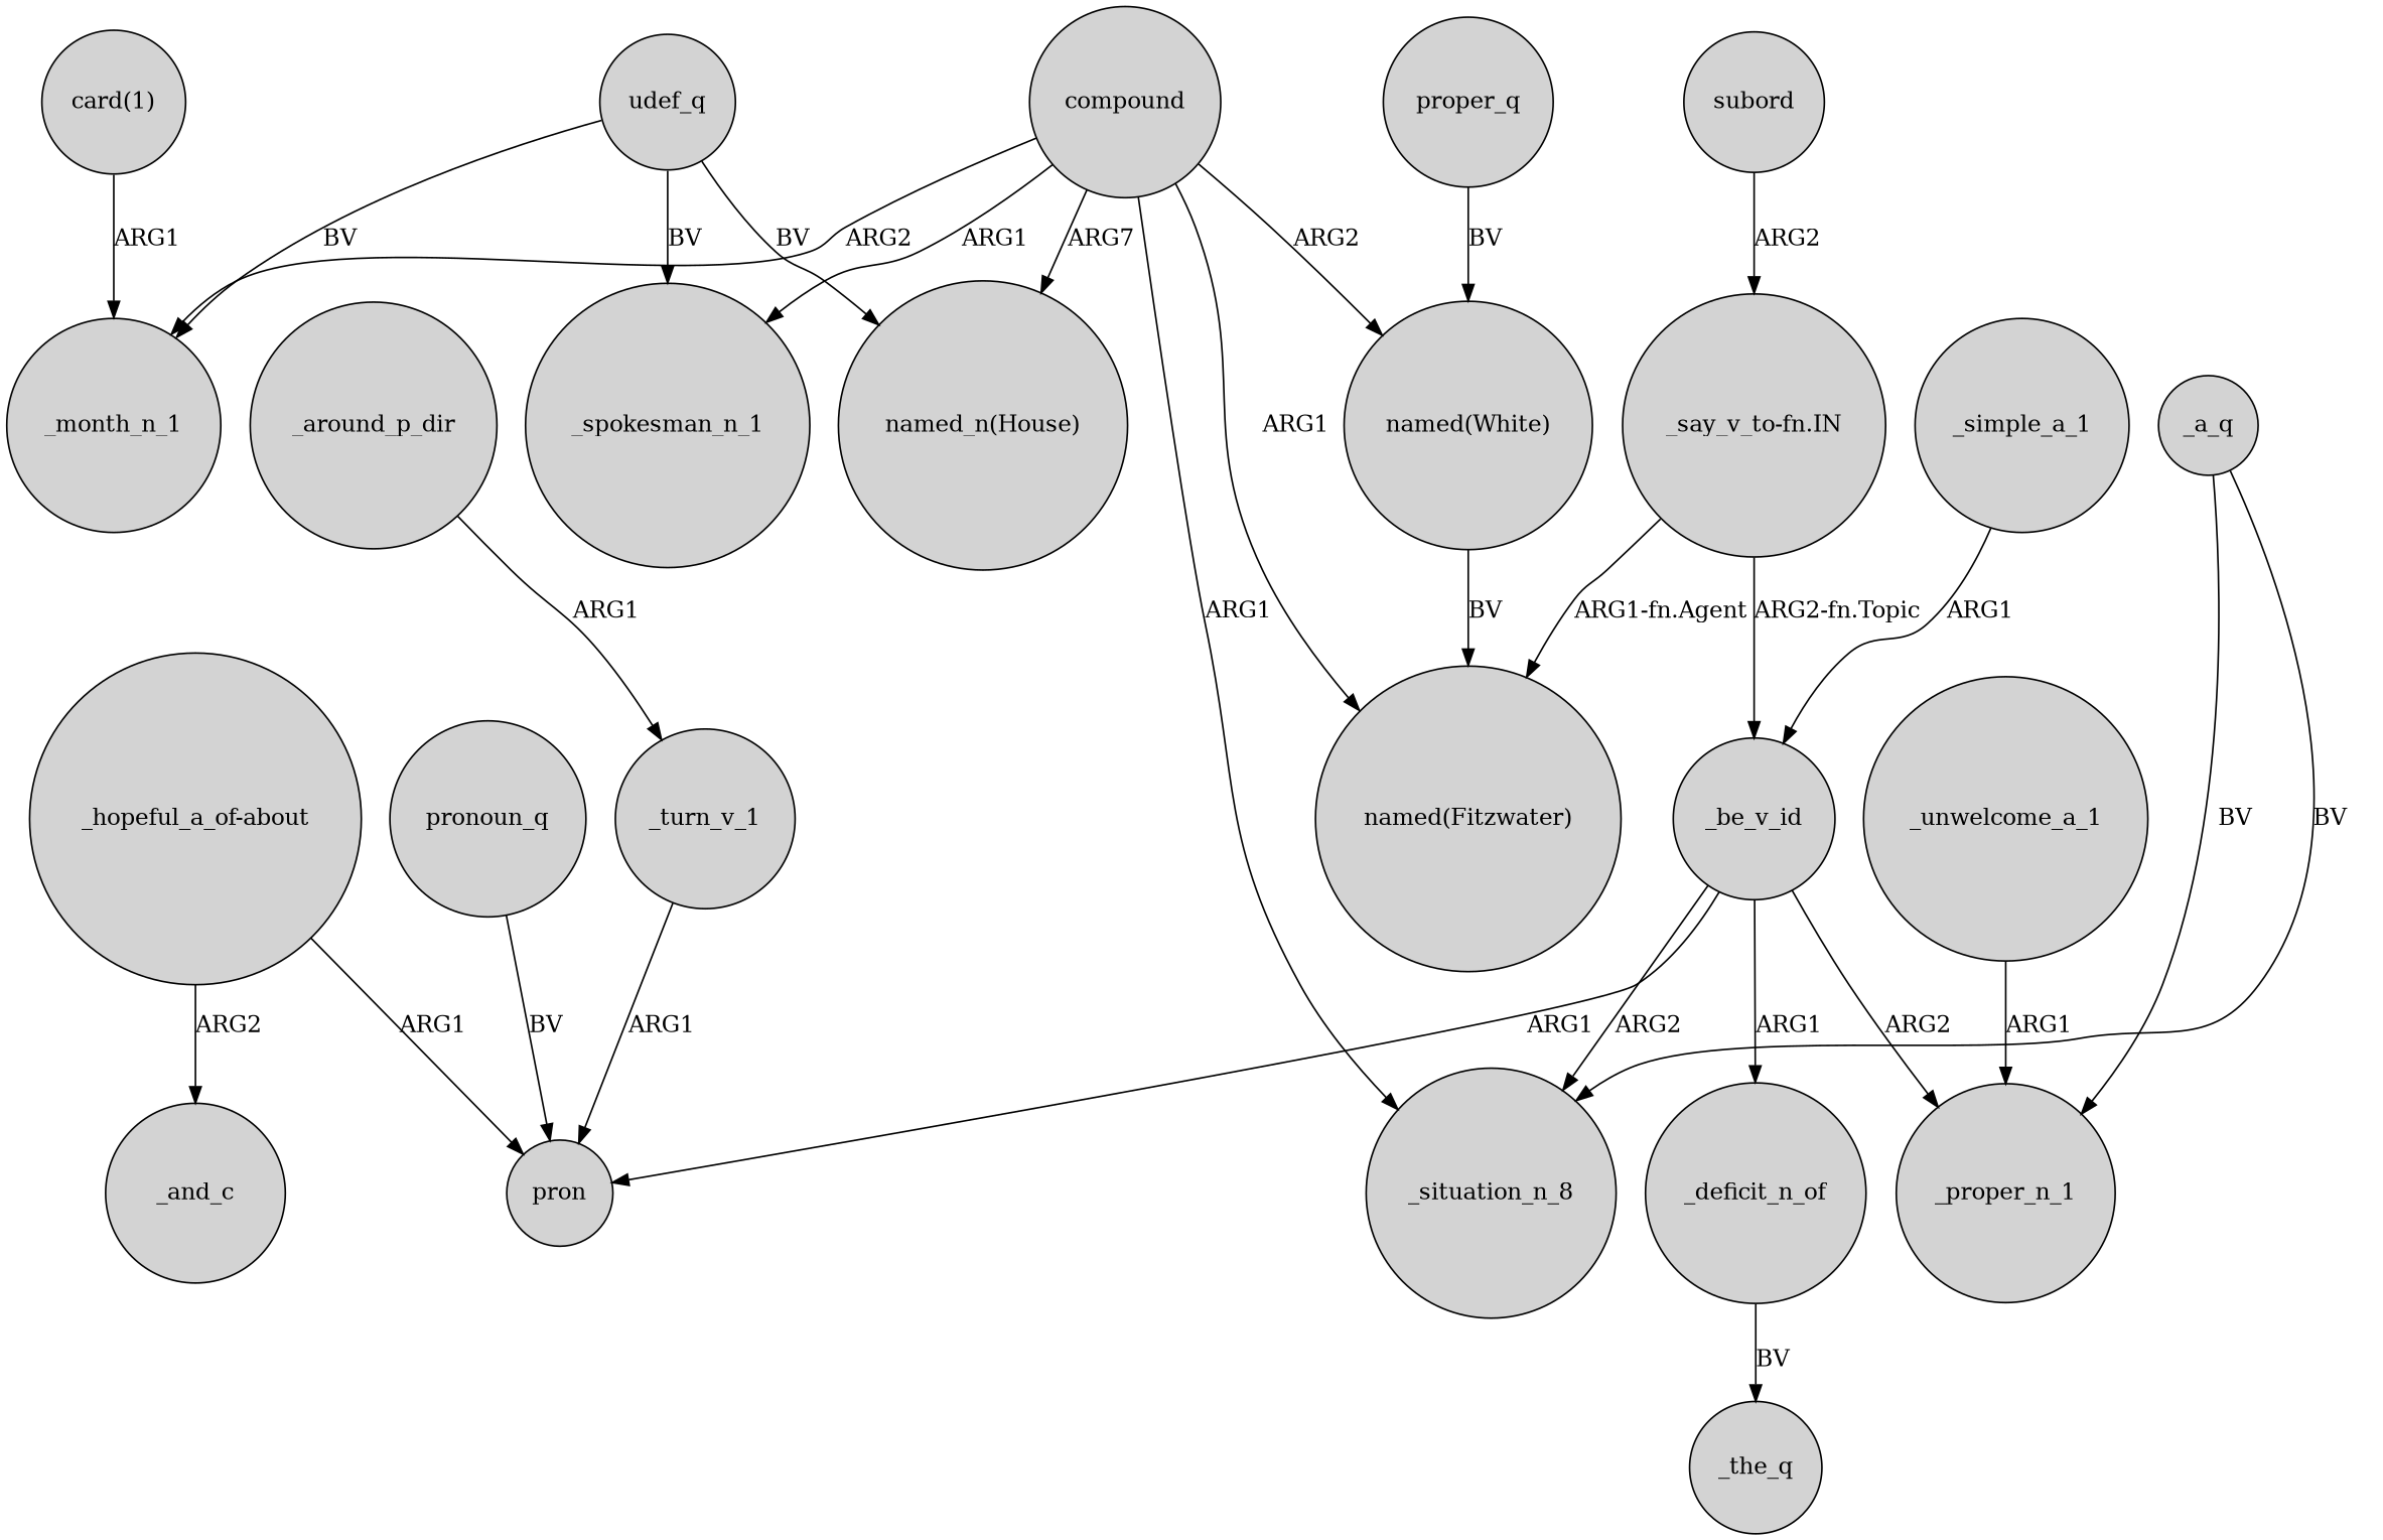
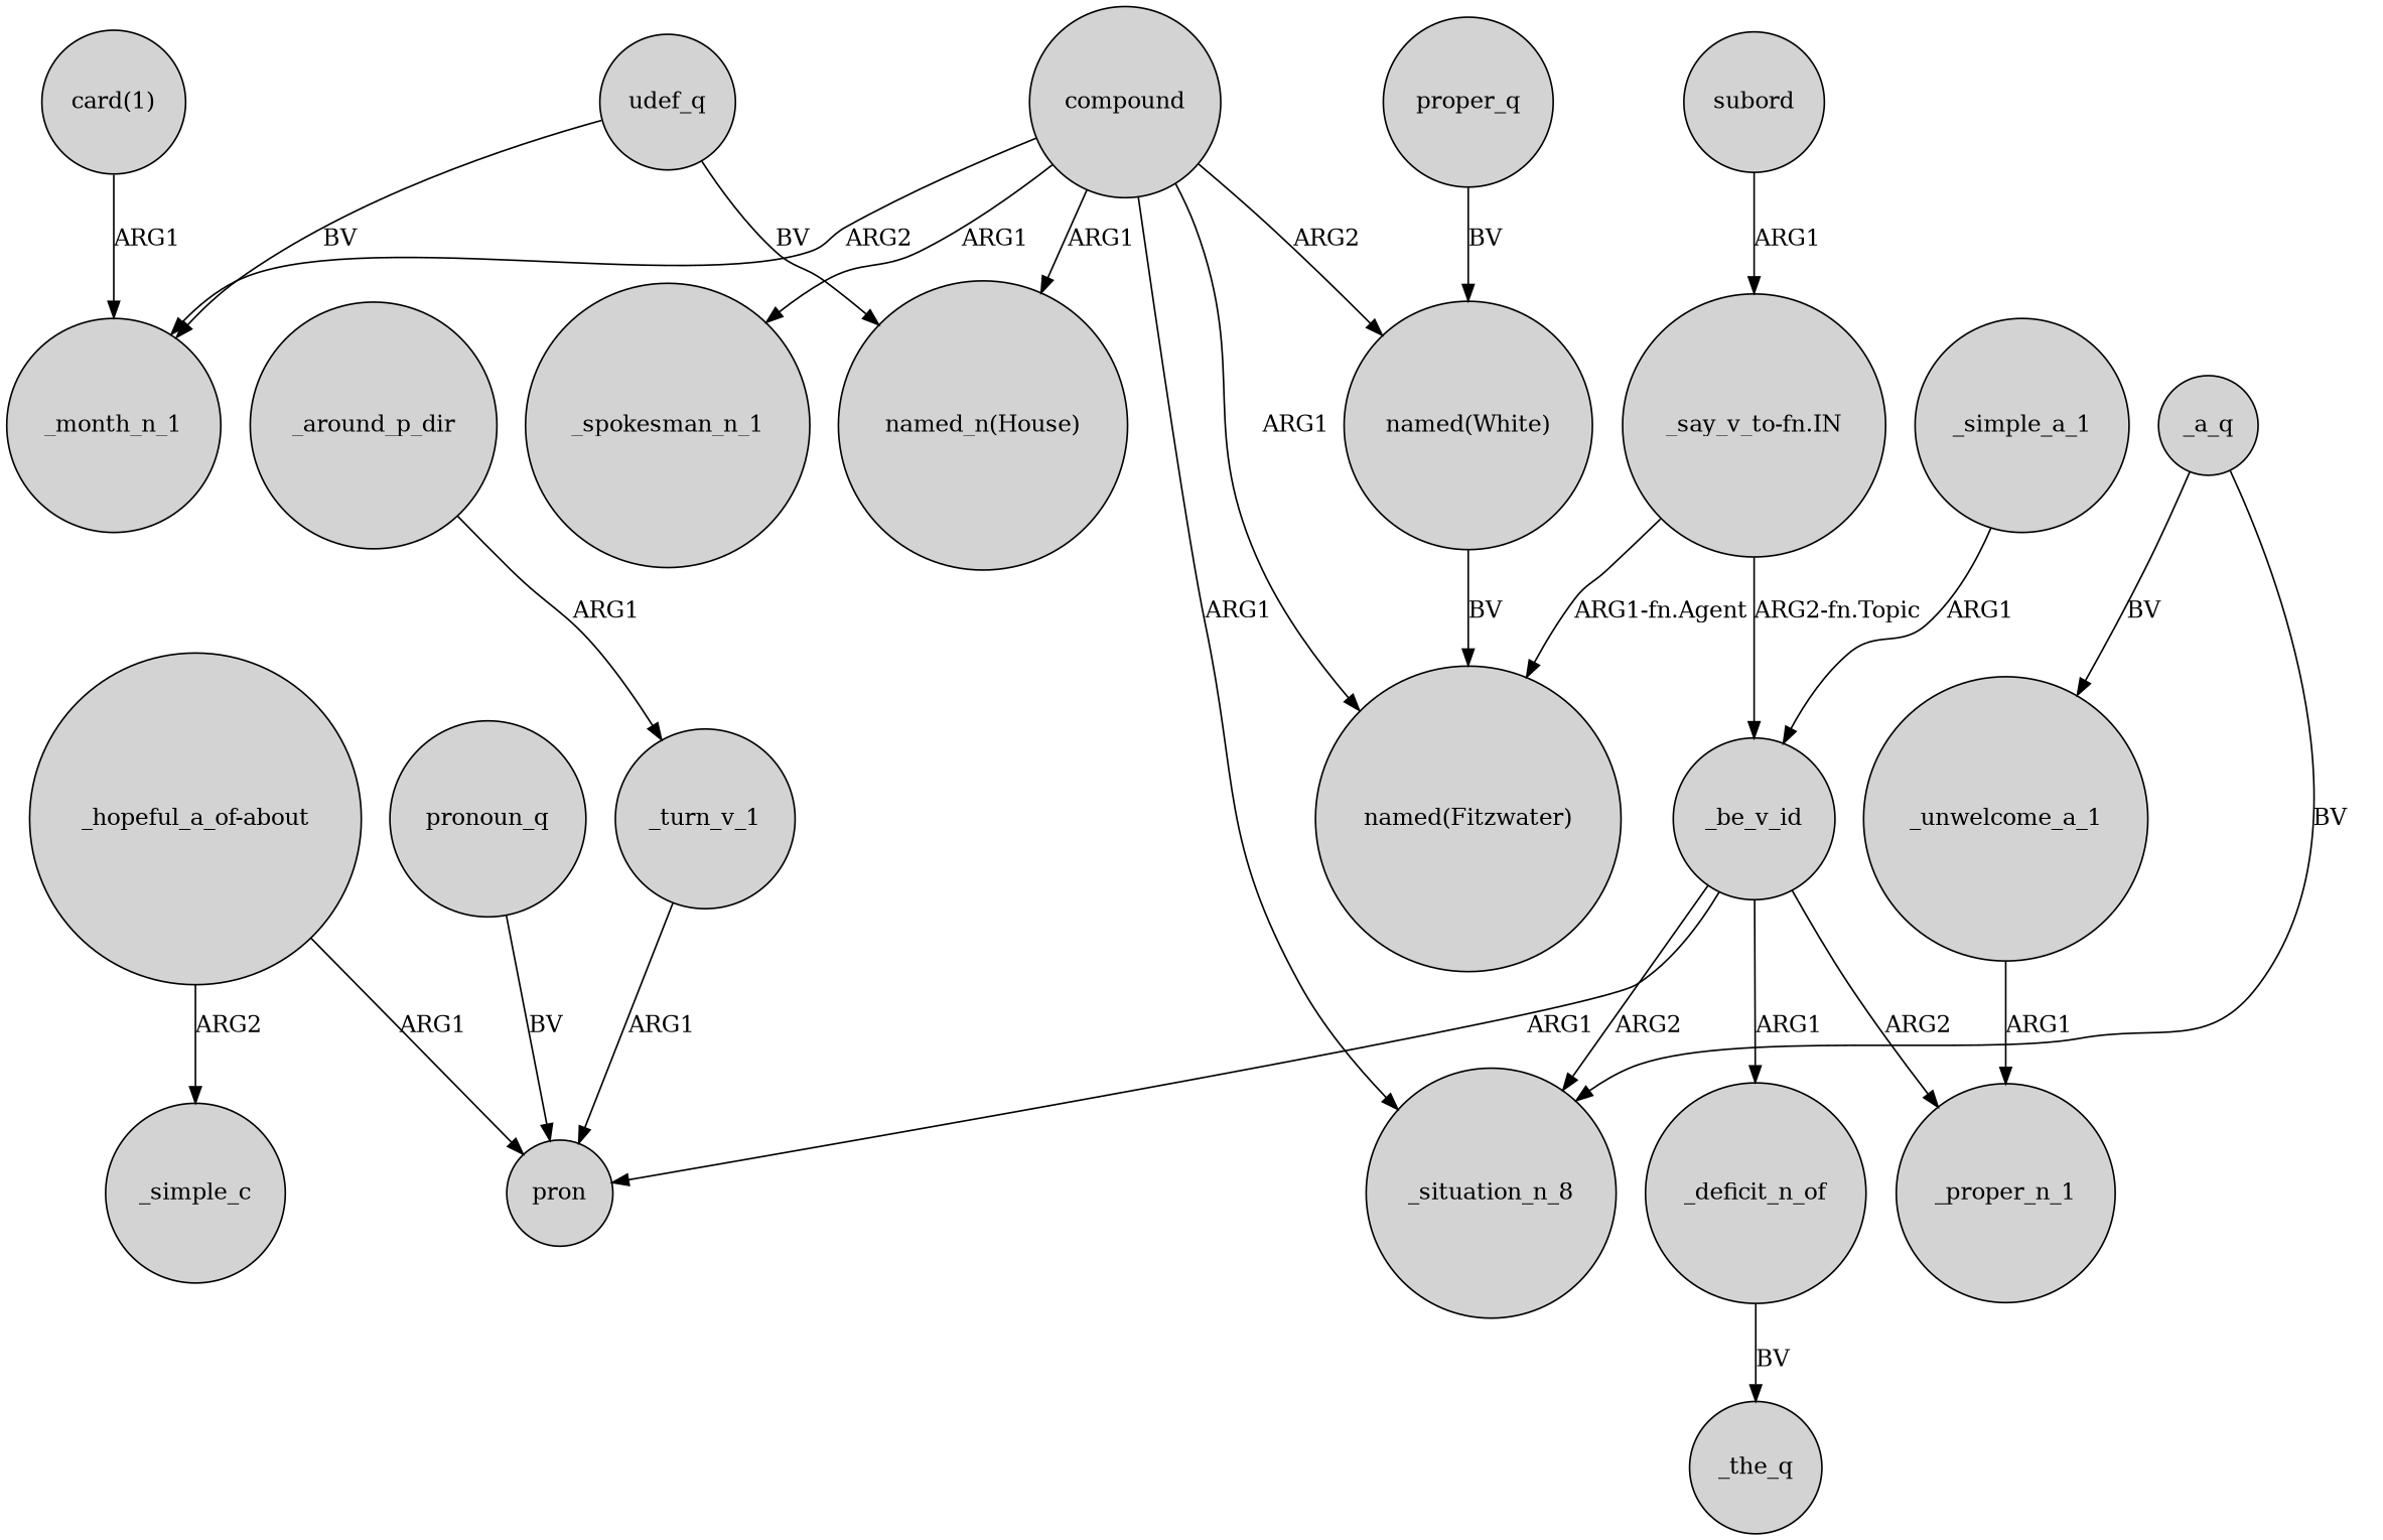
  digraph {
    node [shape=circle style=filled]
    udef_q
    "named_n(House)"
    _month_n_1
    _spokesman_n_1
    compound
    n6 [label=_situation_n_8]
    "named(White)"
    "named(Fitzwater)"
    subord
    "_say_v_to-fn.IN"
    _be_v_id
    "_hopeful_a_of-about"
    pron
-   _and_c
+   _and_c [label=_simple_c]
    _a_q
    n16 [label=_proper_n_1]
    _deficit_n_of
    _the_q
    _around_p_dir
    _turn_v_1
    "card(1)"
    proper_q
    _simple_a_1
    pronoun_q
    _unwelcome_a_1
    udef_q -> "named_n(House)" [label=BV]
    udef_q -> _month_n_1 [label=BV]
-   udef_q -> _spokesman_n_1 [label=BV]
-   compound -> "named_n(House)" [label=ARG7]
+   compound -> "named_n(House)" [label=ARG1]
    compound -> _month_n_1 [label=ARG2]
    compound -> _spokesman_n_1 [label=ARG1]
    compound -> n6 [label=ARG1]
    compound -> "named(White)" [label=ARG2]
    compound -> "named(Fitzwater)" [label=ARG1]
    "named(White)" -> "named(Fitzwater)" [label=BV]
-   subord -> "_say_v_to-fn.IN" [label=ARG2]
+   subord -> "_say_v_to-fn.IN" [label=ARG1]
    "_say_v_to-fn.IN" -> "named(Fitzwater)" [label="ARG1-fn.Agent"]
    "_say_v_to-fn.IN" -> _be_v_id [label="ARG2-fn.Topic"]
    _be_v_id -> n6 [label=ARG2]
    _be_v_id -> pron [label=ARG1]
    _be_v_id -> n16 [label=ARG2]
    _be_v_id -> _deficit_n_of [label=ARG1]
    "_hopeful_a_of-about" -> pron [label=ARG1]
    "_hopeful_a_of-about" -> _and_c [label=ARG2]
    _a_q -> n6 [label=BV]
-   _a_q -> n16 [label=BV]
+   _a_q -> _unwelcome_a_1 [label=BV]
    _deficit_n_of -> _the_q [label=BV]
    _around_p_dir -> _turn_v_1 [label=ARG1]
    _turn_v_1 -> pron [label=ARG1]
    "card(1)" -> _month_n_1 [label=ARG1]
    proper_q -> "named(White)" [label=BV]
    _simple_a_1 -> _be_v_id [label=ARG1]
    pronoun_q -> pron [label=BV]
    _unwelcome_a_1 -> n16 [label=ARG1]
  }
